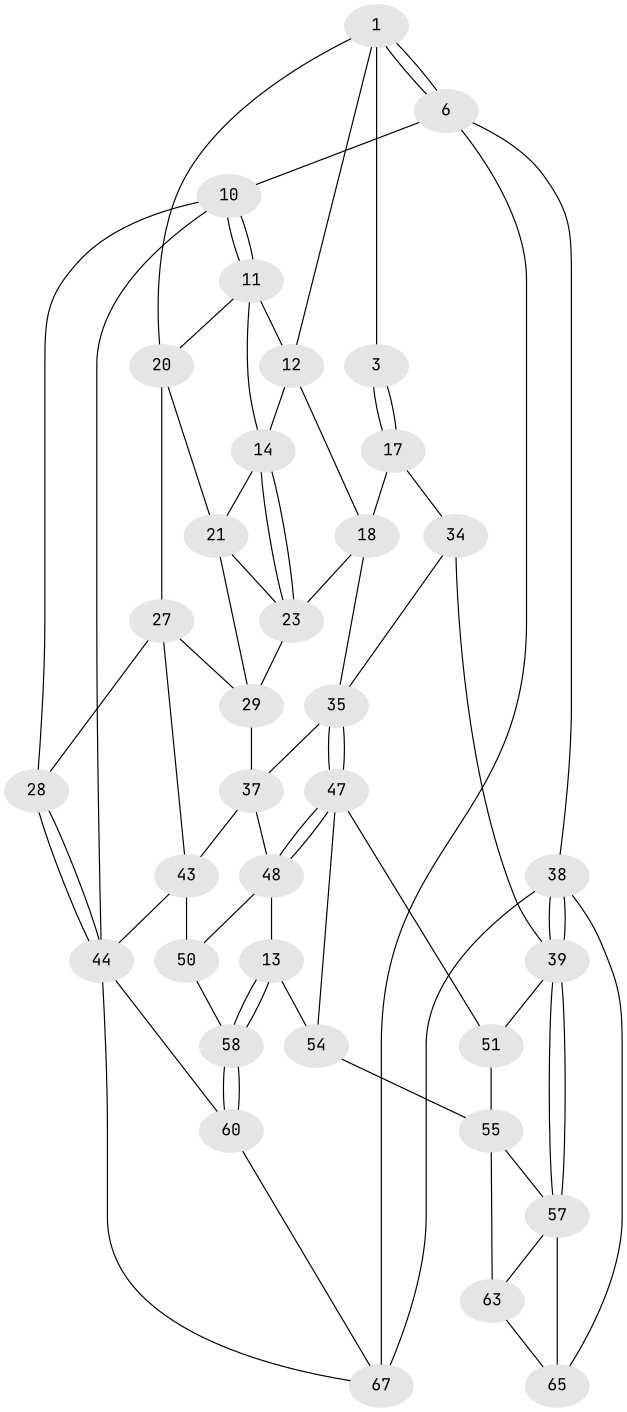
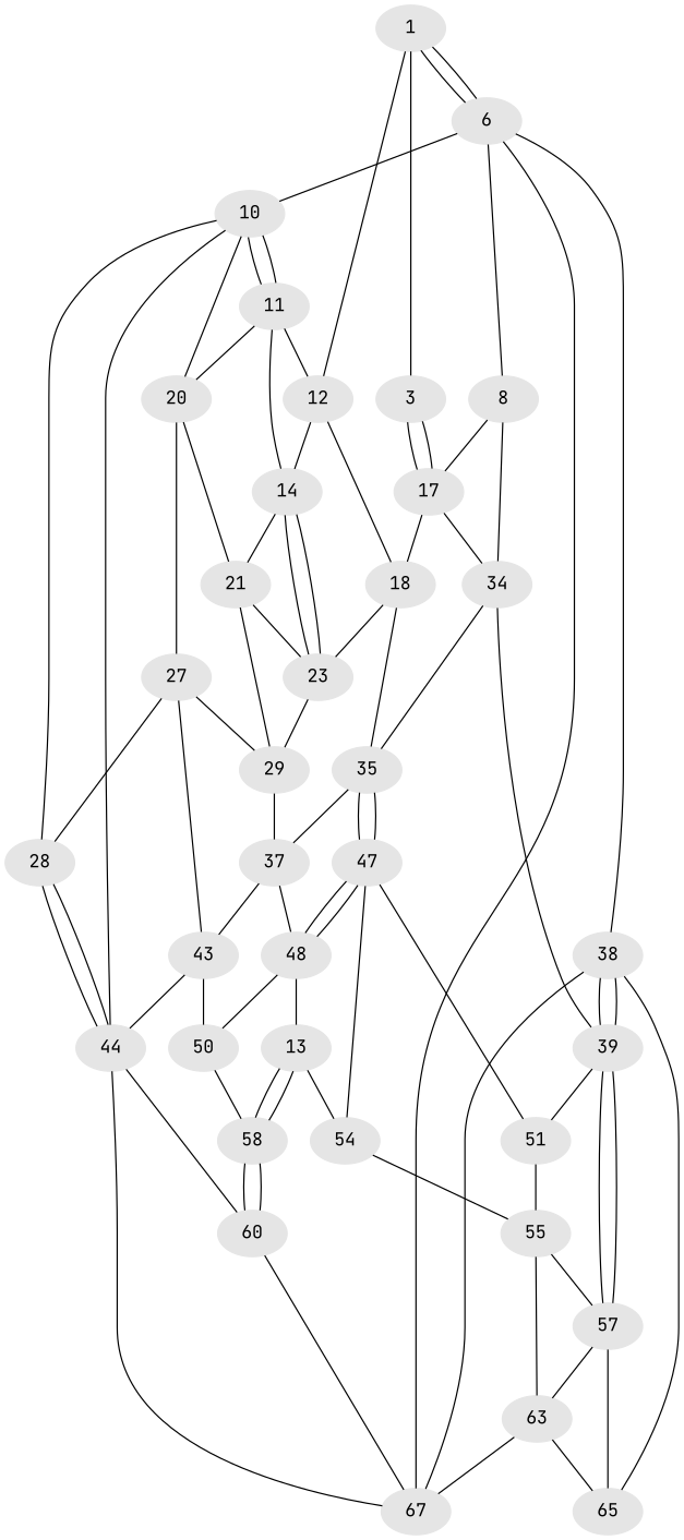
  graph {
    fontname="JetBrains Mono"
    node [color=gray90 fontname="JetBrains Mono" style=filled]
    edge [fontname="JetBrains Mono"]
    1 [super="+2"]
    3 [super="+4"]
    6 [super="+7"]
    12 [super="+13"]
    17 [super="+33"]
+   8 [super="+32"]
    10 [super="+19"]
    38 [super="+64"]
    67 [super="+68"]
    14 [super="+15"]
    18 [super="+25"]
    34 [super="+41"]
    11 [super="+16"]
    20 [super="+22"]
    28
    44 [super="+45"]
    39 [super="+40"]
    65
    35 [super="+36"]
    21 [super="+24"]
    27 [super="+30"]
    60 [super="+61"]
    23 [super="+26"]
    29 [super="+31"]
    37 [super="+42"]
    47 [super="+52"]
    43 [super="+46"]
    50
    48 [super="+49"]
    51
    57 [super="+62"]
    54
    n33 [label=13]
    55 [super="+56"]
    63 [super="+66"]
    58 [super="+59"]
    1 -- 3
    1 -- 6
    1 -- 6
    1 -- 12
    3 -- 17
    3 -- 17
+   6 -- 8
    6 -- 10
    6 -- 38
    6 -- 67
    12 -- 14
    12 -- 18
    17 -- 18
    17 -- 34
+   8 -- 17
+   8 -- 34
    10 -- 11
    10 -- 11
-   1 -- 20
+   10 -- 20
    10 -- 28
    10 -- 44
    38 -- 67
    38 -- 39
    38 -- 39
    38 -- 65
    14 -- 21
    14 -- 23
    14 -- 23
    18 -- 35
    18 -- 23
    34 -- 39
    34 -- 35
    11 -- 12
    11 -- 14
    11 -- 20
    20 -- 21
    20 -- 27
    28 -- 44
    28 -- 44
    44 -- 67
    44 -- 60
    39 -- 51
    39 -- 57
    39 -- 57
    35 -- 37
    35 -- 47
    35 -- 47
    21 -- 23
    21 -- 29
    27 -- 28
    27 -- 29
    27 -- 43
    60 -- 67
    23 -- 29
    29 -- 37
    37 -- 43
    37 -- 48
    47 -- 48
    47 -- 48
    47 -- 51
    47 -- 54
    43 -- 44
    43 -- 50
    50 -- 58
    48 -- 50
    48 -- n33
    51 -- 55
    57 -- 65
    57 -- 63
    54 -- 55
    n33 -- 54
    n33 -- 58
    n33 -- 58
    55 -- 57
    55 -- 63
+   63 -- 67
    63 -- 65
    58 -- 60 [weight=2]
    58 -- 60
  }
